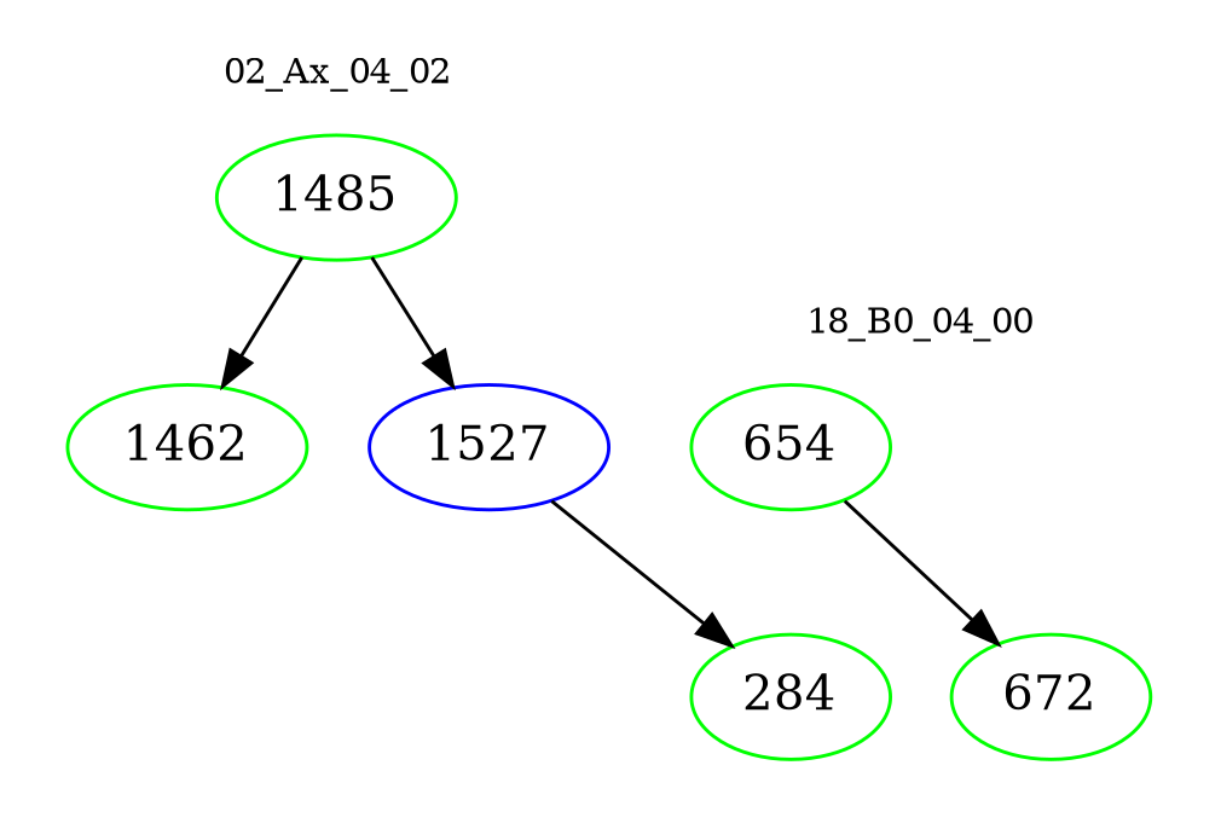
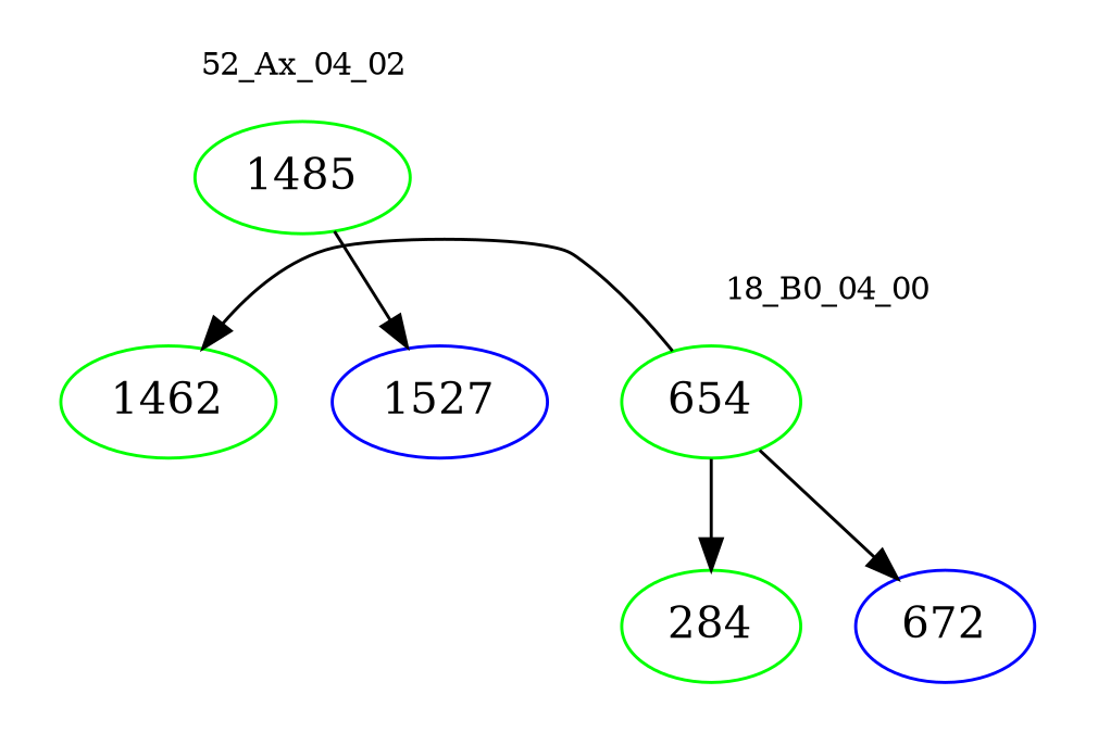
  digraph {
    node [color=green]
    edge [color=black]
    n1 [label=1485]
    n2 [label=1462]
    n3 [color=blue label=1527]
    n4 [label=654]
    n5 [label=284]
-   n6 [label=672]
+   n6 [color=blue label=672]
    subgraph cluster_1 {
      color=white
      fontsize=10
-     label="02_Ax_04_02"
+     label="52_Ax_04_02"
      n1
      n2
      n3
    }
    subgraph cluster_2 {
      color=white
      fontsize=10
      label="18_B0_04_00"
      n4
      n5
      n6
    }
-   n1 -> n2
+   n4 -> n2
    n1 -> n3
-   n3 -> n5
+   n4 -> n5
    n4 -> n6
  }
